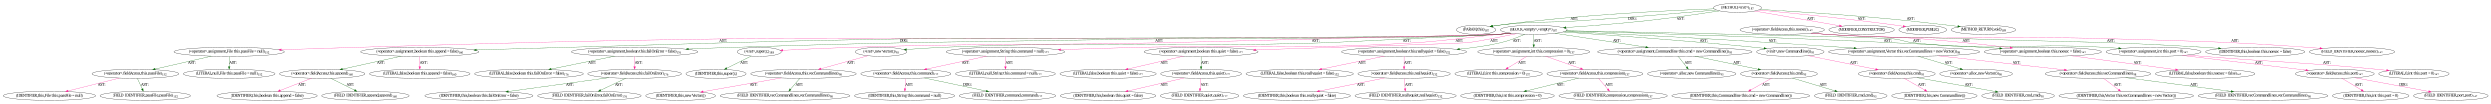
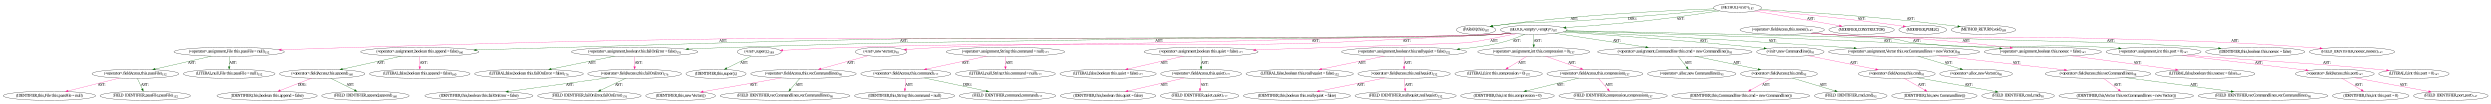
  digraph {
    fontname="PT Serif"
    node [fontname="PT Serif"]
    edge [color=deeppink fontname="PT Serif"]
    n1 [label=<(METHOD,&lt;init&gt;)<SUB>187</SUB>>]
    n2 [label=<(PARAM,this)<SUB>187</SUB>>]
    n3 [label=<(BLOCK,&lt;empty&gt;,&lt;empty&gt;)<SUB>187</SUB>>]
    n4 [label=<(MODIFIER,CONSTRUCTOR)>]
    n5 [label=<(MODIFIER,PUBLIC)>]
    n6 [label=<(METHOD_RETURN,void)<SUB>189</SUB>>]
    n7 [label=<(&lt;operator&gt;.assignment,Commandline this.cmd = new Commandline())<SUB>95</SUB>>]
    n8 [label=<(&lt;init&gt;,new Commandline())<SUB>95</SUB>>]
    n9 [label=<(&lt;operator&gt;.assignment,Vector this.vecCommandlines = new Vector())<SUB>98</SUB>>]
    n10 [label=<(&lt;init&gt;,new Vector())<SUB>98</SUB>>]
    n11 [label=<(&lt;operator&gt;.assignment,String this.command = null)<SUB>122</SUB>>]
    n12 [label=<(&lt;operator&gt;.assignment,boolean this.quiet = false)<SUB>127</SUB>>]
    n13 [label=<(&lt;operator&gt;.assignment,boolean this.reallyquiet = false)<SUB>132</SUB>>]
    n14 [label=<(&lt;operator&gt;.assignment,int this.compression = 0)<SUB>137</SUB>>]
    n15 [label=<(&lt;operator&gt;.assignment,boolean this.noexec = false)<SUB>142</SUB>>]
    n16 [label=<(&lt;operator&gt;.assignment,int this.port = 0)<SUB>147</SUB>>]
    n17 [label=<(&lt;operator&gt;.assignment,File this.passFile = null)<SUB>152</SUB>>]
    n18 [label=<(&lt;operator&gt;.assignment,boolean this.append = false)<SUB>160</SUB>>]
    n19 [label=<(&lt;operator&gt;.assignment,boolean this.failOnError = false)<SUB>176</SUB>>]
    n20 [label=<(&lt;init&gt;,super();)<SUB>188</SUB>>]
    n21 [label=<(&lt;operator&gt;.fieldAccess,this.cmd)<SUB>95</SUB>>]
    n22 [label=<(&lt;operator&gt;.alloc,new Commandline())<SUB>95</SUB>>]
    n23 [label=<(&lt;operator&gt;.fieldAccess,this.cmd)<SUB>95</SUB>>]
    n24 [label=<(&lt;operator&gt;.fieldAccess,this.vecCommandlines)<SUB>98</SUB>>]
    n25 [label=<(&lt;operator&gt;.alloc,new Vector())<SUB>98</SUB>>]
    n26 [label=<(&lt;operator&gt;.fieldAccess,this.vecCommandlines)<SUB>98</SUB>>]
    n27 [label=<(&lt;operator&gt;.fieldAccess,this.command)<SUB>122</SUB>>]
    n28 [label=<(LITERAL,null,String this.command = null)<SUB>122</SUB>>]
    n29 [label=<(&lt;operator&gt;.fieldAccess,this.quiet)<SUB>127</SUB>>]
    n30 [label=<(LITERAL,false,boolean this.quiet = false)<SUB>127</SUB>>]
    n31 [label=<(&lt;operator&gt;.fieldAccess,this.reallyquiet)<SUB>132</SUB>>]
    n32 [label=<(LITERAL,false,boolean this.reallyquiet = false)<SUB>132</SUB>>]
    n33 [label=<(&lt;operator&gt;.fieldAccess,this.compression)<SUB>137</SUB>>]
    n34 [label=<(LITERAL,0,int this.compression = 0)<SUB>137</SUB>>]
    n35 [label=<(LITERAL,false,boolean this.noexec = false)<SUB>142</SUB>>]
    n36 [label=<(&lt;operator&gt;.fieldAccess,this.port)<SUB>147</SUB>>]
    n37 [label=<(LITERAL,0,int this.port = 0)<SUB>147</SUB>>]
    n38 [label=<(&lt;operator&gt;.fieldAccess,this.passFile)<SUB>152</SUB>>]
    n39 [label=<(LITERAL,null,File this.passFile = null)<SUB>152</SUB>>]
    n40 [label=<(&lt;operator&gt;.fieldAccess,this.append)<SUB>160</SUB>>]
    n41 [label=<(LITERAL,false,boolean this.append = false)<SUB>160</SUB>>]
    n42 [label=<(&lt;operator&gt;.fieldAccess,this.failOnError)<SUB>176</SUB>>]
    n43 [label=<(LITERAL,false,boolean this.failOnError = false)<SUB>176</SUB>>]
    n44 [label=<(IDENTIFIER,this,super();)>]
    n45 [label=<(IDENTIFIER,this,Commandline this.cmd = new Commandline())>]
    n46 [label=<(FIELD_IDENTIFIER,cmd,cmd)<SUB>95</SUB>>]
    n47 [label=<(IDENTIFIER,this,new Commandline())>]
    n48 [label=<(FIELD_IDENTIFIER,cmd,cmd)<SUB>95</SUB>>]
    n49 [label=<(IDENTIFIER,this,Vector this.vecCommandlines = new Vector())>]
    n50 [label=<(FIELD_IDENTIFIER,vecCommandlines,vecCommandlines)<SUB>98</SUB>>]
    n51 [label=<(IDENTIFIER,this,new Vector())>]
    n52 [label=<(FIELD_IDENTIFIER,vecCommandlines,vecCommandlines)<SUB>98</SUB>>]
    n53 [label=<(IDENTIFIER,this,String this.command = null)>]
    n54 [label=<(FIELD_IDENTIFIER,command,command)<SUB>122</SUB>>]
    n55 [label=<(IDENTIFIER,this,boolean this.quiet = false)>]
    n56 [label=<(FIELD_IDENTIFIER,quiet,quiet)<SUB>127</SUB>>]
    n57 [label=<(IDENTIFIER,this,boolean this.reallyquiet = false)>]
    n58 [label=<(FIELD_IDENTIFIER,reallyquiet,reallyquiet)<SUB>132</SUB>>]
    n59 [label=<(IDENTIFIER,this,int this.compression = 0)>]
    n60 [label=<(FIELD_IDENTIFIER,compression,compression)<SUB>137</SUB>>]
    n61 [label=<(&lt;operator&gt;.fieldAccess,this.noexec)<SUB>142</SUB>>]
    n62 [label=<(IDENTIFIER,this,boolean this.noexec = false)>]
    n63 [label=<(FIELD_IDENTIFIER,noexec,noexec)<SUB>142</SUB>>]
    n64 [label=<(IDENTIFIER,this,int this.port = 0)>]
    n65 [label=<(FIELD_IDENTIFIER,port,port)<SUB>147</SUB>>]
    n66 [label=<(IDENTIFIER,this,File this.passFile = null)>]
    n67 [label=<(FIELD_IDENTIFIER,passFile,passFile)<SUB>152</SUB>>]
    n68 [label=<(IDENTIFIER,this,boolean this.append = false)>]
    n69 [label=<(FIELD_IDENTIFIER,append,append)<SUB>160</SUB>>]
    n70 [label=<(IDENTIFIER,this,boolean this.failOnError = false)>]
    n71 [label=<(FIELD_IDENTIFIER,failOnError,failOnError)<SUB>176</SUB>>]
    n1 -> n2 [color=darkgreen label="AST: "]
    n1 -> n2 [color=darkgreen label="DDG: "]
    n1 -> n3 [color=darkgreen label="AST: "]
    n1 -> n4 [label="AST: "]
    n1 -> n5 [label="AST: "]
    n1 -> n6 [color=darkgreen label="AST: "]
    n3 -> n7 [color=darkgreen label="AST: "]
    n3 -> n8 [color=darkgreen label="AST: "]
    n3 -> n9 [color=darkgreen label="AST: "]
-   n3 -> n10 [color=darkgreen label="AST: "]
-   n3 -> n11 [label="AST: "]
+   n3 -> n10 [label="AST: "]
    n3 -> n12 [label="AST: "]
    n3 -> n13 [color=darkgreen label="AST: "]
    n3 -> n14 [color=darkgreen label="AST: "]
    n3 -> n15 [color=darkgreen label="AST: "]
    n3 -> n16 [color=darkgreen label="AST: "]
    n3 -> n17 [label="AST: "]
-   n3 -> n18 [color=darkgreen label="DDG: "]
+   n3 -> n18 [color=darkgreen label="AST: "]
    n3 -> n19 [color=darkgreen label="AST: "]
    n3 -> n20 [label="AST: "]
    n7 -> n21 [color=darkgreen label="AST: "]
    n7 -> n22 [color=darkgreen label="AST: "]
    n8 -> n23 [label="AST: "]
    n9 -> n24 [label="AST: "]
    n9 -> n25 [color=darkgreen label="AST: "]
    n10 -> n26 [label="AST: "]
    n11 -> n27 [label="AST: "]
    n11 -> n28 [label="AST: "]
    n12 -> n29 [color=darkgreen label="AST: "]
    n12 -> n30 [label="AST: "]
    n13 -> n31 [label="AST: "]
    n13 -> n32 [label="AST: "]
    n14 -> n33 [label="AST: "]
    n14 -> n34 [label="AST: "]
    n15 -> n35 [label="AST: "]
    n16 -> n36 [label="AST: "]
    n16 -> n37 [label="AST: "]
    n17 -> n38 [color=darkgreen label="AST: "]
    n17 -> n39 [color=darkgreen label="AST: "]
    n18 -> n40 [color=darkgreen label="AST: "]
    n18 -> n41 [label="AST: "]
    n19 -> n42 [label="AST: "]
    n19 -> n43 [color=darkgreen label="AST: "]
    n20 -> n44 [color=darkgreen label="AST: "]
    n21 -> n45 [label="AST: "]
    n21 -> n46 [color=darkgreen label="AST: "]
    n23 -> n47 [label="AST: "]
    n23 -> n48 [color=darkgreen label="AST: "]
    n24 -> n49 [label="AST: "]
    n24 -> n50 [color=darkgreen label="AST: "]
    n26 -> n51 [label="AST: "]
    n26 -> n52 [color=darkgreen label="AST: "]
    n27 -> n53 [label="AST: "]
    n27 -> n54 [color=darkgreen label="DDG: "]
    n29 -> n55 [label="AST: "]
    n29 -> n56 [label="AST: "]
    n31 -> n57 [label="AST: "]
    n31 -> n58 [label="AST: "]
    n33 -> n59 [color=darkgreen label="AST: "]
    n33 -> n60 [label="AST: "]
    n36 -> n64 [label="AST: "]
-   n36 -> n65 [label="DDG: "]
+   n36 -> n65 [label="AST: "]
    n38 -> n66 [label="AST: "]
    n38 -> n67 [color=darkgreen label="AST: "]
-   n40 -> n68 [label="AST: "]
+   n40 -> n68 [label="DDG: "]
    n40 -> n69 [color=darkgreen label="AST: "]
    n42 -> n70 [color=darkgreen label="AST: "]
    n42 -> n71 [color=darkgreen label="AST: "]
    n61 -> n15 [label="AST: "]
    n61 -> n62 [color=darkgreen label="AST: "]
    n61 -> n63 [label="AST: "]
  }
